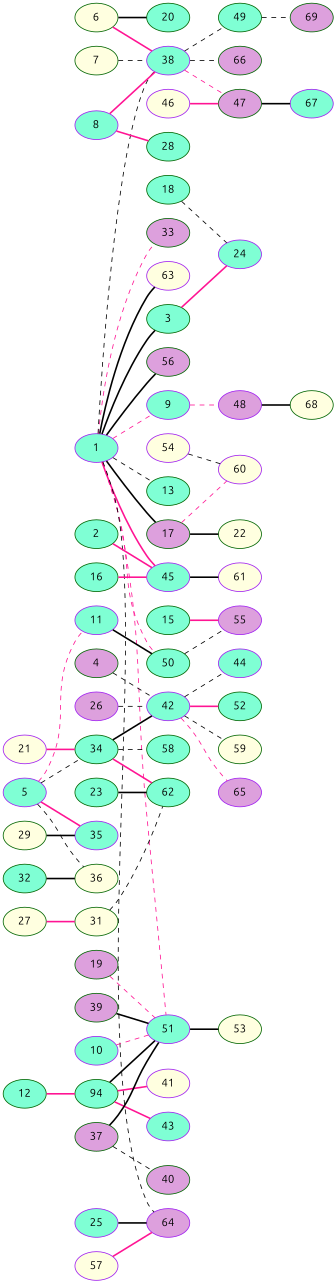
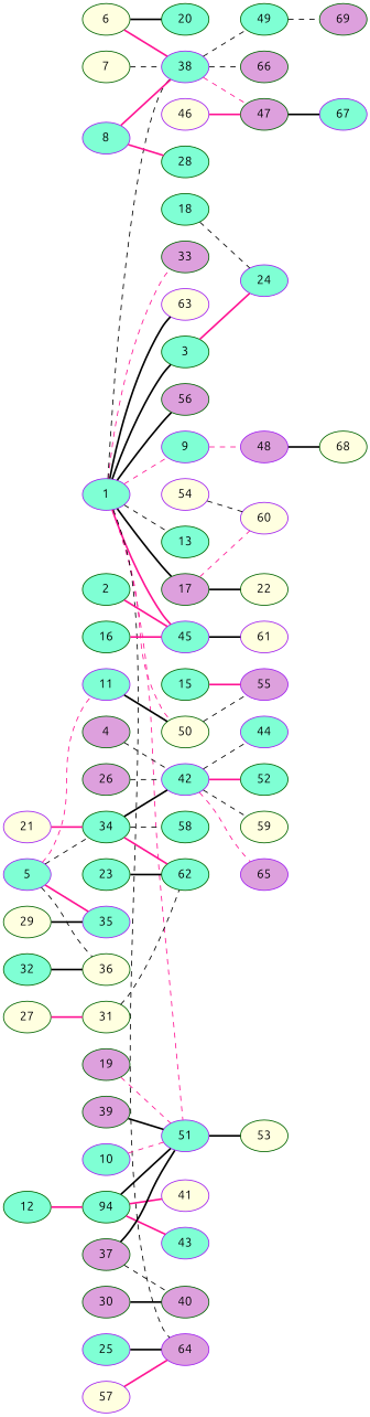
  graph {
    fontname=Ubuntu
    rankdir=LR
    node [color=darkgreen fillcolor=aquamarine fontname=Ubuntu style=filled]
    edge [color=black fontname=Ubuntu style=bold weight=1.0]
    1 [color=purple]
    3
    9 [color=purple]
    13
    17 [fillcolor=plum]
    33 [fillcolor=plum]
    38 [color=purple]
    45 [color=purple]
-   50
+   50 [fillcolor=lightyellow]
    51 [color=purple]
    56 [fillcolor=plum]
    63 [color=purple fillcolor=lightyellow]
    64 [color=purple fillcolor=plum]
    24 [color=purple]
    48 [color=purple fillcolor=plum]
    22 [fillcolor=lightyellow]
    60 [color=purple fillcolor=lightyellow]
    47 [fillcolor=plum]
    49
    66 [fillcolor=plum]
    61 [color=purple fillcolor=lightyellow]
    55 [color=purple fillcolor=plum]
    53 [fillcolor=lightyellow]
    2
    4 [fillcolor=plum]
    42 [color=purple]
    44 [color=purple]
    52
    59 [fillcolor=lightyellow]
    65 [color=purple fillcolor=plum]
    5 [color=purple]
    11 [color=purple]
    34
    35 [color=purple]
    36 [fillcolor=lightyellow]
    62
    58
    6 [fillcolor=lightyellow]
    20
    7 [fillcolor=lightyellow]
    8 [color=purple]
    28
    68 [fillcolor=lightyellow]
    10 [color=purple]
    n45 [label=94]
    12
    41 [color=purple fillcolor=lightyellow]
    43 [color=purple]
    15
    16
    18
    19 [fillcolor=plum]
    21 [color=purple fillcolor=lightyellow]
    23
    25 [color=purple]
-   26 [color=purple fillcolor=plum]
+   26 [fillcolor=plum]
    27 [fillcolor=lightyellow]
    31 [fillcolor=lightyellow]
    29 [fillcolor=lightyellow]
+   30 [fillcolor=plum]
    40 [fillcolor=plum]
    32
    37 [fillcolor=plum]
    67 [color=purple]
    69 [fillcolor=plum]
    39 [fillcolor=plum]
    46 [color=purple fillcolor=lightyellow]
    54 [color=purple fillcolor=lightyellow]
    57 [color=purple fillcolor=lightyellow]
    1 -- 3
    1 -- 9 [color=deeppink style=dashed]
    1 -- 13 [style=dashed]
    1 -- 17
    1 -- 33 [color=deeppink style=dashed]
    1 -- 38 [style=dashed]
    1 -- 45 [color=deeppink]
    1 -- 50 [color=deeppink style=dashed]
    1 -- 51 [color=deeppink style=dashed]
    1 -- 56
    1 -- 63
    1 -- 64 [style=dashed]
    3 -- 24 [color=deeppink]
    9 -- 48 [color=deeppink style=dashed]
    17 -- 22
    17 -- 60 [color=deeppink style=dashed]
    38 -- 47 [color=deeppink style=dashed]
    38 -- 49 [style=dashed]
    38 -- 66 [style=dashed]
    45 -- 61
    50 -- 55 [style=dashed]
    51 -- 53
    48 -- 68
    47 -- 67
    49 -- 69 [style=dashed]
    2 -- 45 [color=deeppink]
    4 -- 42 [style=dashed]
    42 -- 44 [style=dashed]
    42 -- 52 [color=deeppink]
    42 -- 59 [style=dashed]
    42 -- 65 [color=deeppink style=dashed]
    5 -- 11 [color=deeppink style=dashed]
    5 -- 34 [style=dashed]
    5 -- 35 [color=deeppink]
    5 -- 36 [style=dashed]
    11 -- 50
    34 -- 42
    34 -- 62 [color=deeppink]
    34 -- 58 [style=dashed]
    6 -- 38 [color=deeppink]
    6 -- 20
    7 -- 38 [style=dashed]
    8 -- 38 [color=deeppink]
    8 -- 28 [color=deeppink]
    10 -- 51 [color=deeppink style=dashed]
    n45 -- 51
    n45 -- 41 [color=deeppink]
    n45 -- 43 [color=deeppink]
    12 -- n45 [color=deeppink]
    15 -- 55 [color=deeppink]
    16 -- 45 [color=deeppink]
    18 -- 24 [style=dashed]
    19 -- 51 [color=deeppink style=dashed]
    21 -- 34 [color=deeppink]
    23 -- 62
    25 -- 64
    26 -- 42 [style=dashed]
    27 -- 31 [color=deeppink]
    31 -- 62 [style=dashed]
    29 -- 35
+   30 -- 40
    32 -- 36
    37 -- 51
    37 -- 40 [style=dashed]
    39 -- 51
    46 -- 47 [color=deeppink]
    54 -- 60 [style=dashed]
    57 -- 64 [color=deeppink]
  }
